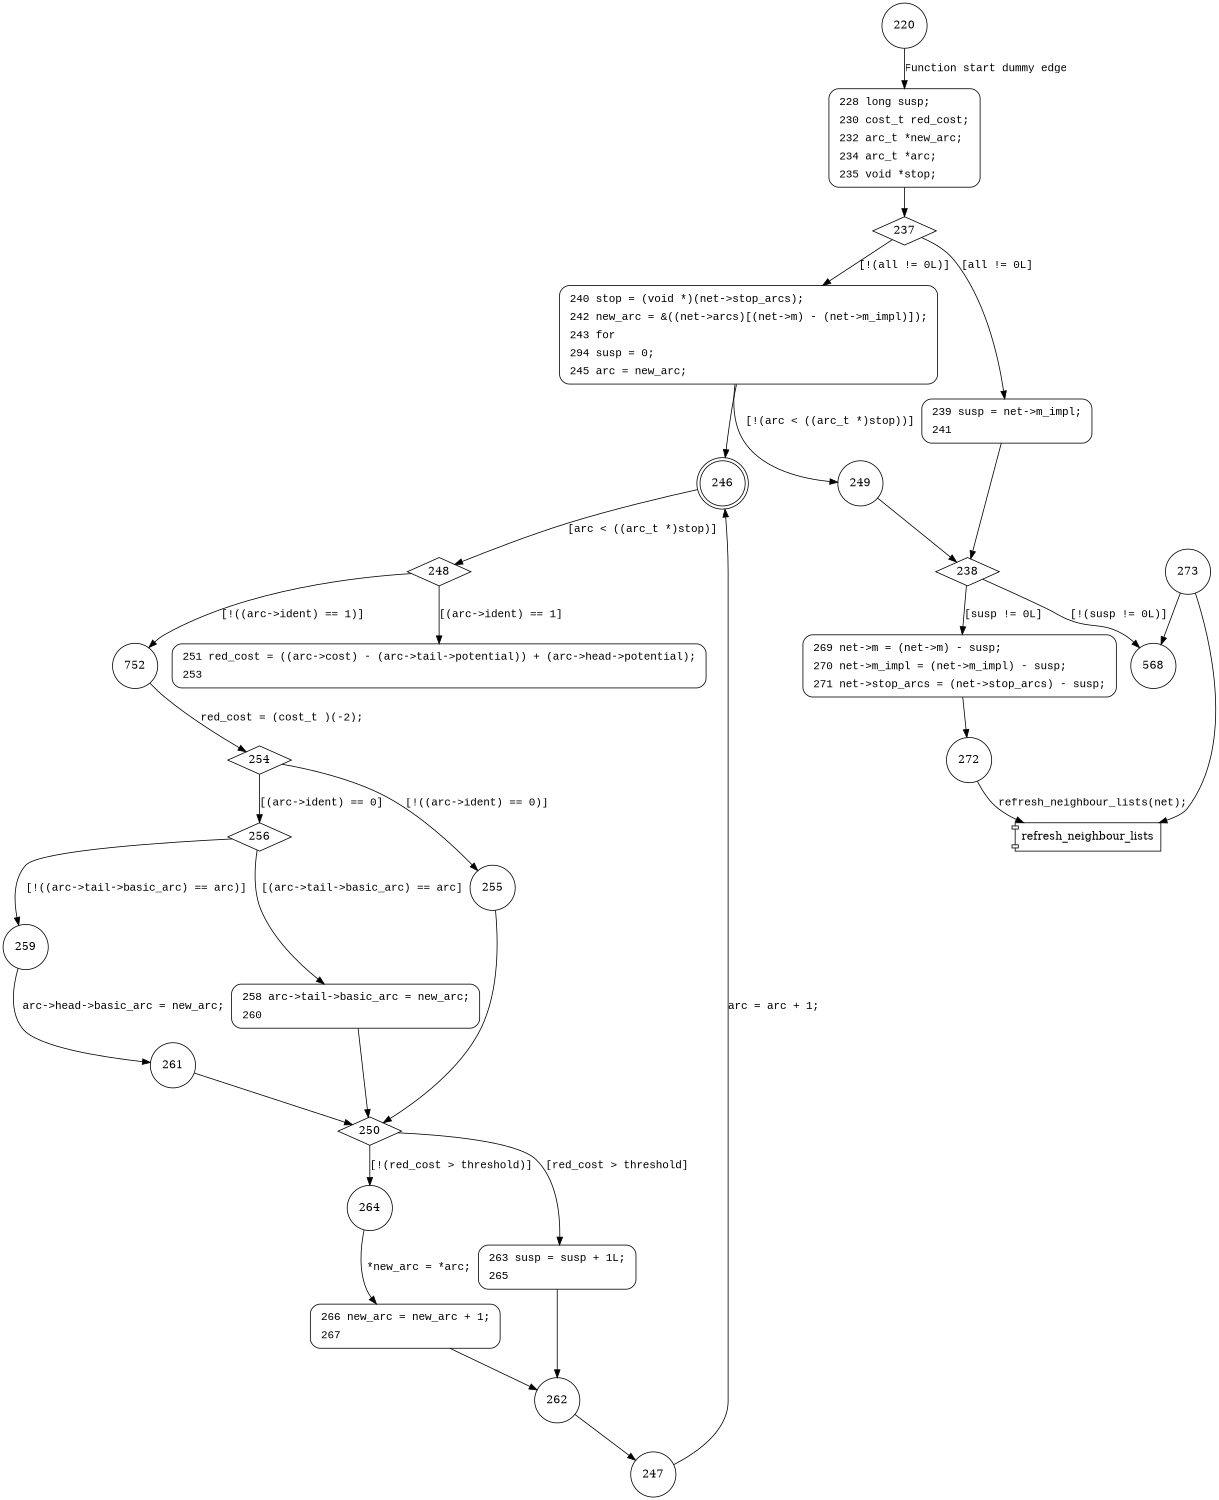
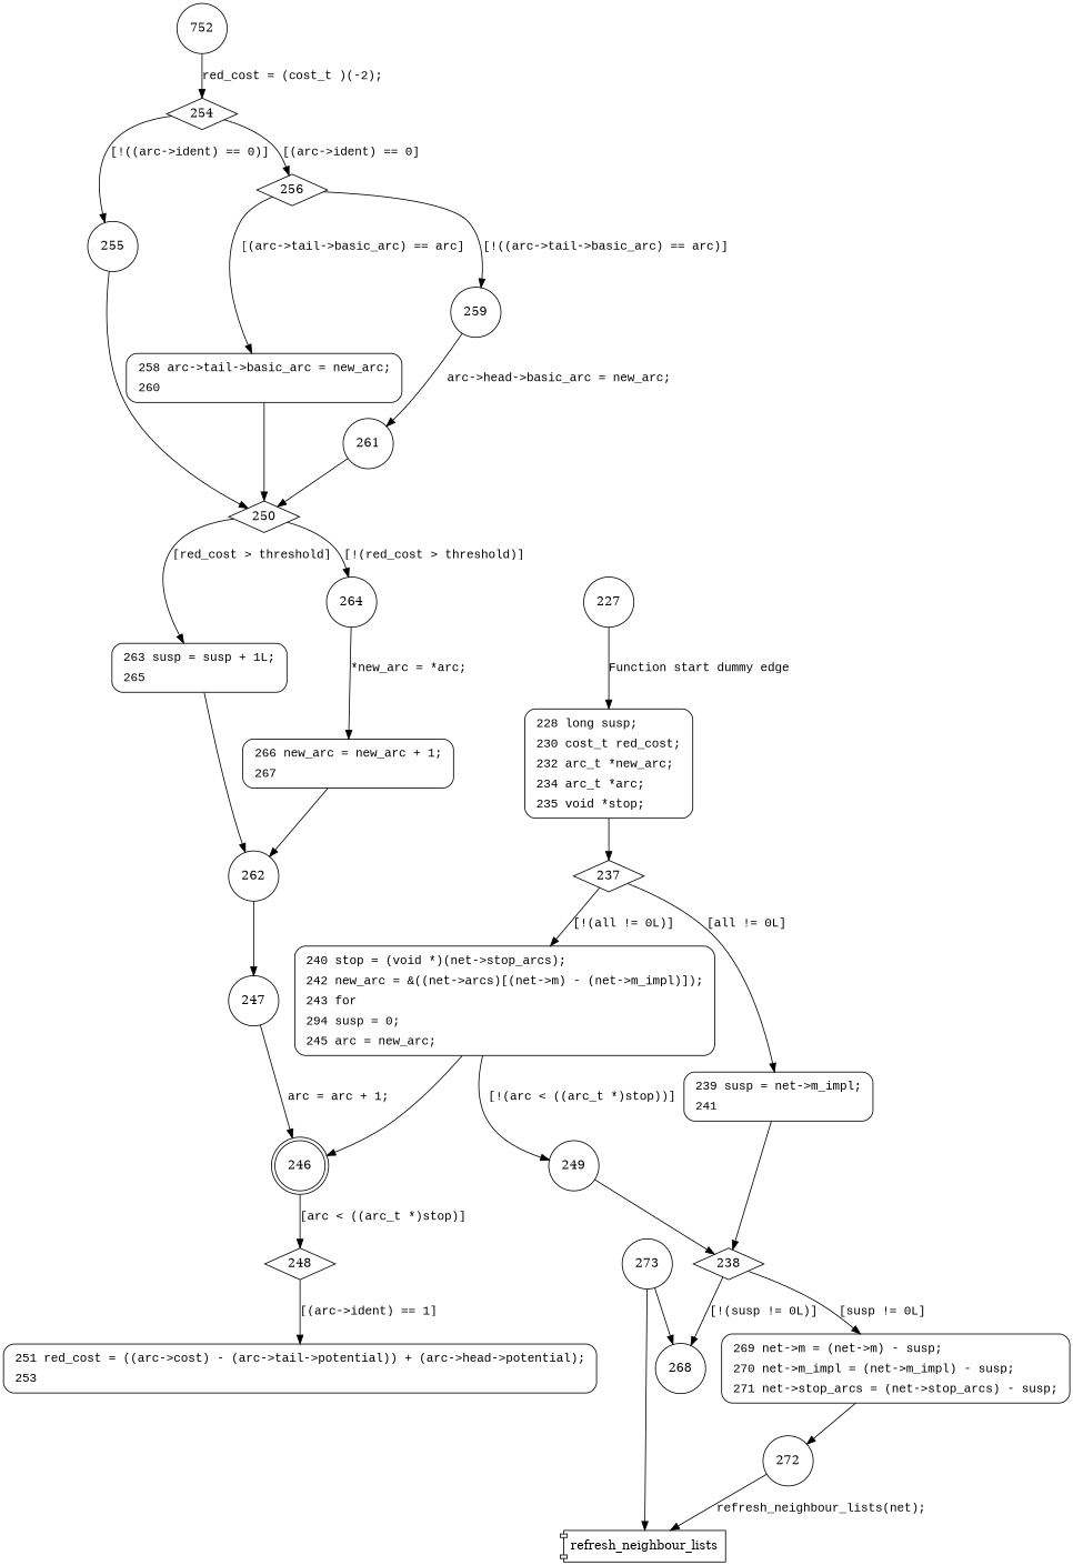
  digraph {
    node [shape=circle]
    edge [fontname="Courier New"]
    n1 [fillcolor=white fontname="Courier New" label=<<table border="0" cellborder="0" cellpadding="3" bgcolor="white"><tr><td align="right">228</td><td align="left">long susp;</td></tr><tr><td align="right">230</td><td align="left">cost_t red_cost;</td></tr><tr><td align="right">232</td><td align="left">arc_t *new_arc;</td></tr><tr><td align="right">234</td><td align="left">arc_t *arc;</td></tr><tr><td align="right">235</td><td align="left">void *stop;</td></tr></table>> penwidth=1 shape=Mrecord style="filled,bold"]
-   227 [label=220]
+   227
    237 [shape=diamond]
    n4 [fillcolor=white fontname="Courier New" label=<<table border="0" cellborder="0" cellpadding="3" bgcolor="white"><tr><td align="right">240</td><td align="left">stop = (void *)(net-&gt;stop_arcs);</td></tr><tr><td align="right">242</td><td align="left">new_arc = &amp;((net-&gt;arcs)[(net-&gt;m) - (net-&gt;m_impl)]);</td></tr><tr><td align="right">243</td><td align="left">for</td></tr><tr><td align="right">294</td><td align="left">susp = 0;</td></tr><tr><td align="right">245</td><td align="left">arc = new_arc;</td></tr></table>> penwidth=1 shape=Mrecord style="filled,bold"]
    n5 [fillcolor=white fontname="Courier New" label=<<table border="0" cellborder="0" cellpadding="3" bgcolor="white"><tr><td align="right">239</td><td align="left">susp = net-&gt;m_impl;</td></tr><tr><td align="right">241</td><td align="left"></td></tr></table>> penwidth=1 shape=Mrecord style="filled,bold"]
    246 [shape=doublecircle]
    249
    238 [shape=diamond]
    248 [shape=diamond]
-   268 [label=568]
+   268
    n11 [fillcolor=white fontname="Courier New" label=<<table border="0" cellborder="0" cellpadding="3" bgcolor="white"><tr><td align="right">269</td><td align="left">net-&gt;m = (net-&gt;m) - susp;</td></tr><tr><td align="right">270</td><td align="left">net-&gt;m_impl = (net-&gt;m_impl) - susp;</td></tr><tr><td align="right">271</td><td align="left">net-&gt;stop_arcs = (net-&gt;stop_arcs) - susp;</td></tr></table>> penwidth=1 shape=Mrecord style="filled,bold"]
    272
    n13 [label=refresh_neighbour_lists shape=component]
    273
    n15 [label=752]
    n16 [fillcolor=white fontname="Courier New" label=<<table border="0" cellborder="0" cellpadding="3" bgcolor="white"><tr><td align="right">251</td><td align="left">red_cost = ((arc-&gt;cost) - (arc-&gt;tail-&gt;potential)) + (arc-&gt;head-&gt;potential);</td></tr><tr><td align="right">253</td><td align="left"></td></tr></table>> penwidth=1 shape=Mrecord style="filled,bold"]
    254 [shape=diamond]
    255
    256 [shape=diamond]
    250 [shape=diamond]
    264
    n22 [fillcolor=white fontname="Courier New" label=<<table border="0" cellborder="0" cellpadding="3" bgcolor="white"><tr><td align="right">263</td><td align="left">susp = susp + 1L;</td></tr><tr><td align="right">265</td><td align="left"></td></tr></table>> penwidth=1 shape=Mrecord style="filled,bold"]
    n23 [fillcolor=white fontname="Courier New" label=<<table border="0" cellborder="0" cellpadding="3" bgcolor="white"><tr><td align="right">266</td><td align="left">new_arc = new_arc + 1;</td></tr><tr><td align="right">267</td><td align="left"></td></tr></table>> penwidth=1 shape=Mrecord style="filled,bold"]
    262
    247
    259
    n27 [fillcolor=white fontname="Courier New" label=<<table border="0" cellborder="0" cellpadding="3" bgcolor="white"><tr><td align="right">258</td><td align="left">arc-&gt;tail-&gt;basic_arc = new_arc;</td></tr><tr><td align="right">260</td><td align="left"></td></tr></table>> penwidth=1 shape=Mrecord style="filled,bold"]
    261
    n1 -> 237 [fontname=""]
    227 -> n1 [label="Function start dummy edge"]
    237 -> n4 [label="[!(all != 0L)]"]
    237 -> n5 [label="[all != 0L]"]
    n4 -> 246 [fontname=""]
    n4 -> 249 [label="[!(arc < ((arc_t *)stop))]"]
    n5 -> 238 [fontname=""]
    246 -> 248 [label="[arc < ((arc_t *)stop)]"]
    249 -> 238
    238 -> 268 [label="[!(susp != 0L)]"]
    238 -> n11 [label="[susp != 0L]"]
-   248 -> n15 [label="[!((arc->ident) == 1)]"]
    248 -> n16 [label="[(arc->ident) == 1]"]
    n11 -> 272 [fontname=""]
    272 -> n13 [label="refresh_neighbour_lists(net);"]
    273 -> 268
    273 -> n13
    n15 -> 254 [label="red_cost = (cost_t )(-2);"]
    254 -> 255 [label="[!((arc->ident) == 0)]"]
    254 -> 256 [label="[(arc->ident) == 0]"]
    255 -> 250
    256 -> 259 [label="[!((arc->tail->basic_arc) == arc)]"]
    256 -> n27 [label="[(arc->tail->basic_arc) == arc]"]
    250 -> 264 [label="[!(red_cost > threshold)]"]
    250 -> n22 [label="[red_cost > threshold]"]
    264 -> n23 [label="*new_arc = *arc;"]
    n22 -> 262 [fontname=""]
    n23 -> 262 [fontname=""]
    262 -> 247
    247 -> 246 [label="arc = arc + 1;"]
    259 -> 261 [label="arc->head->basic_arc = new_arc;"]
    n27 -> 250 [fontname=""]
    261 -> 250
  }
